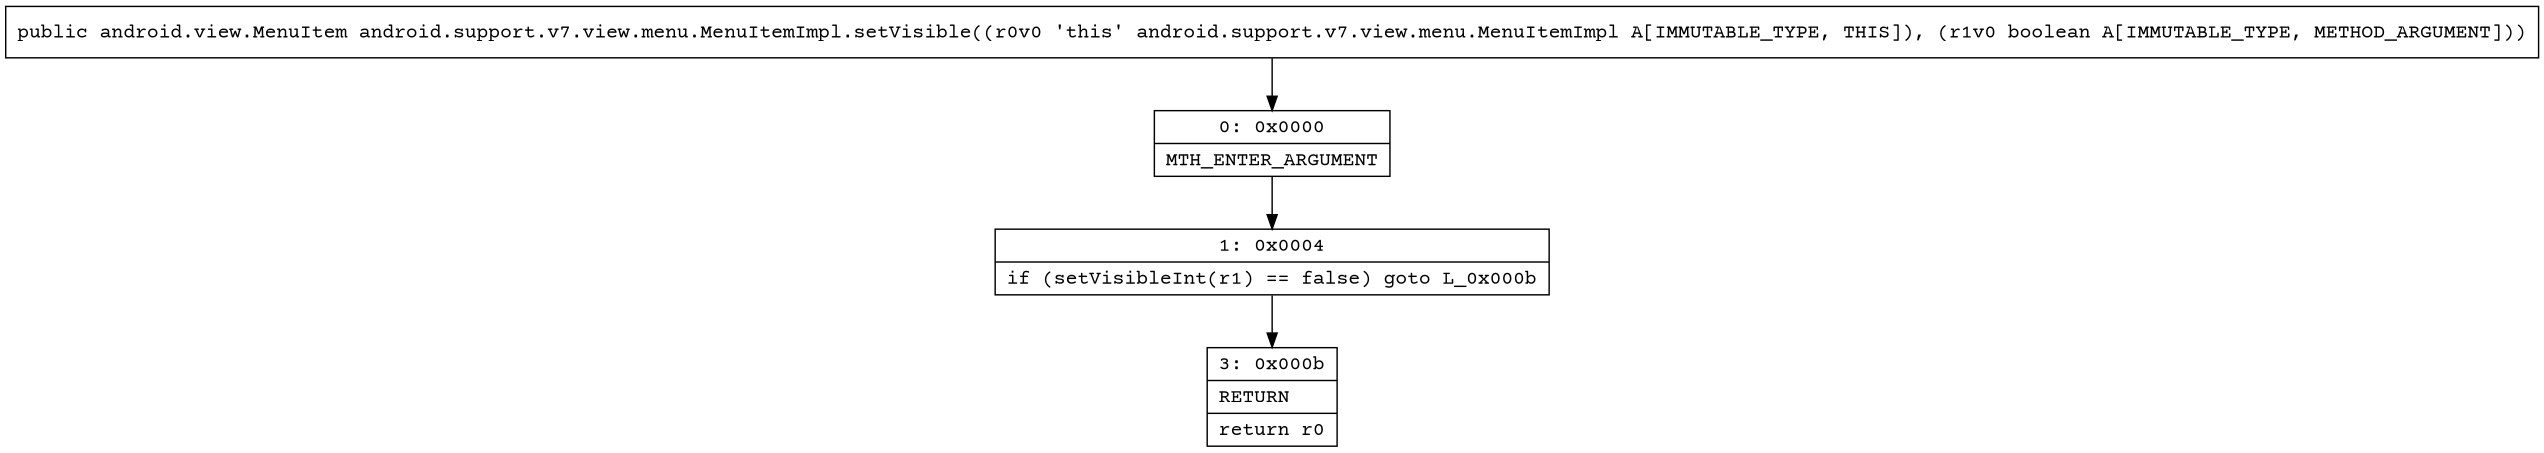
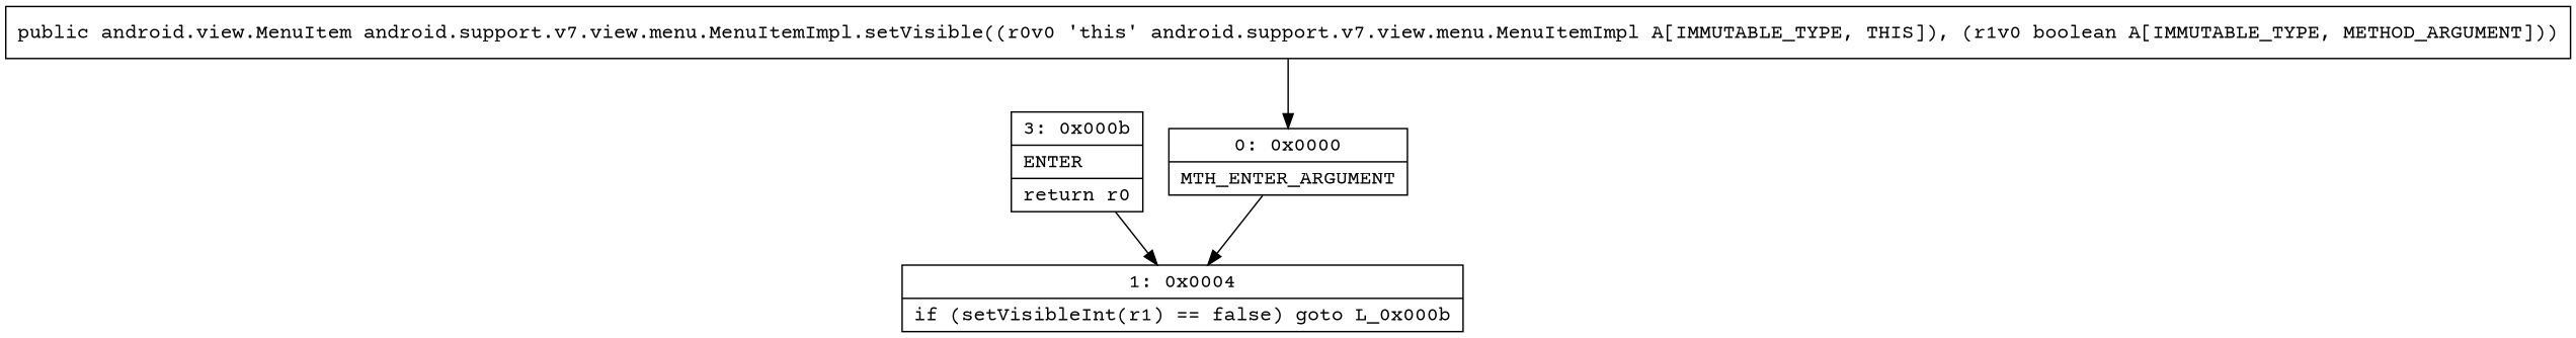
  digraph {
    fontname="Courier Prime"
    node [fontname="Courier Prime" shape=record]
    edge [fontname="Courier Prime"]
    n1 [label="{0\:\ 0x0000|MTH_ENTER_ARGUMENT\l}"]
    n2 [label="{1\:\ 0x0004|if (setVisibleInt(r1) == false) goto L_0x000b\l}"]
-   n3 [label="{3\:\ 0x000b|RETURN\l|return r0\l}"]
+   n3 [label="{3\:\ 0x000b|ENTER\l|return r0\l}"]
    n4 [label="{public android.view.MenuItem android.support.v7.view.menu.MenuItemImpl.setVisible((r0v0 'this' android.support.v7.view.menu.MenuItemImpl A[IMMUTABLE_TYPE, THIS]), (r1v0 boolean A[IMMUTABLE_TYPE, METHOD_ARGUMENT])) }"]
    n1 -> n2
-   n2 -> n3
+   n3 -> n2
    n4 -> n1
  }
